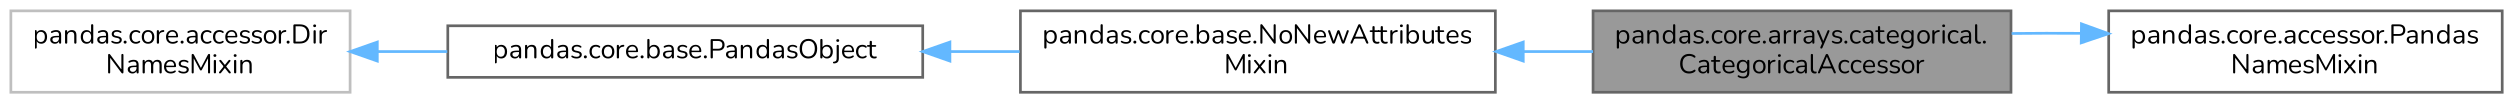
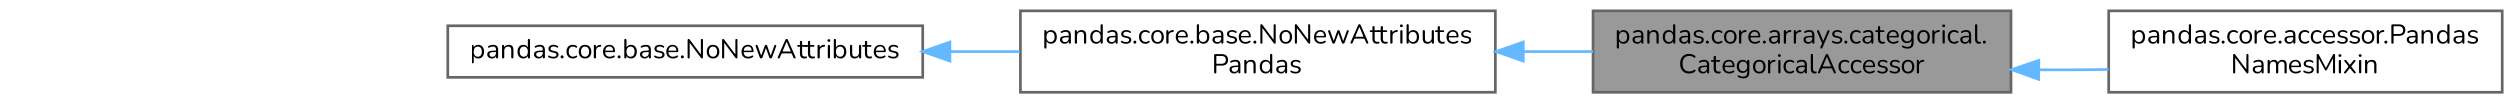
  digraph {
    fontname=Nunito
    rankdir=LR
    node [color=gray40 fillcolor=white fontname=Nunito fontsize=10 shape=box style=filled]
    edge [color=steelblue1 dir=back fontname=Nunito fontsize=10 labelfontname=Helvetica labelfontsize=10 style=solid]
    n1 [fillcolor=grey60 fontcolor=black height=0.2 label="pandas.core.arrays.categorical.\lCategoricalAccessor" width=0.4]
    n2 [height=0.2 label="pandas.core.accessor.Pandas\lNamesMixin" width=0.4]
-   n3 [height=0.2 label="pandas.core.base.PandasObject" width=0.4]
-   n4 [height=0.2 label="pandas.core.base.NoNewAttributes\lMixin" width=0.4]
-   n5 [color=grey75 height=0.2 label="pandas.core.accessor.Dir\lNamesMixin" width=0.4]
-   n2 -> n1
+   n3 [height=0.2 label="pandas.core.base.NoNewAttributes" width=0.4]
+   n4 [height=0.2 label="pandas.core.base.NoNewAttributes\lPandas" width=0.4]
+   n1 -> n2
    n3 -> n4
    n4 -> n1
-   n5 -> n3
  }
